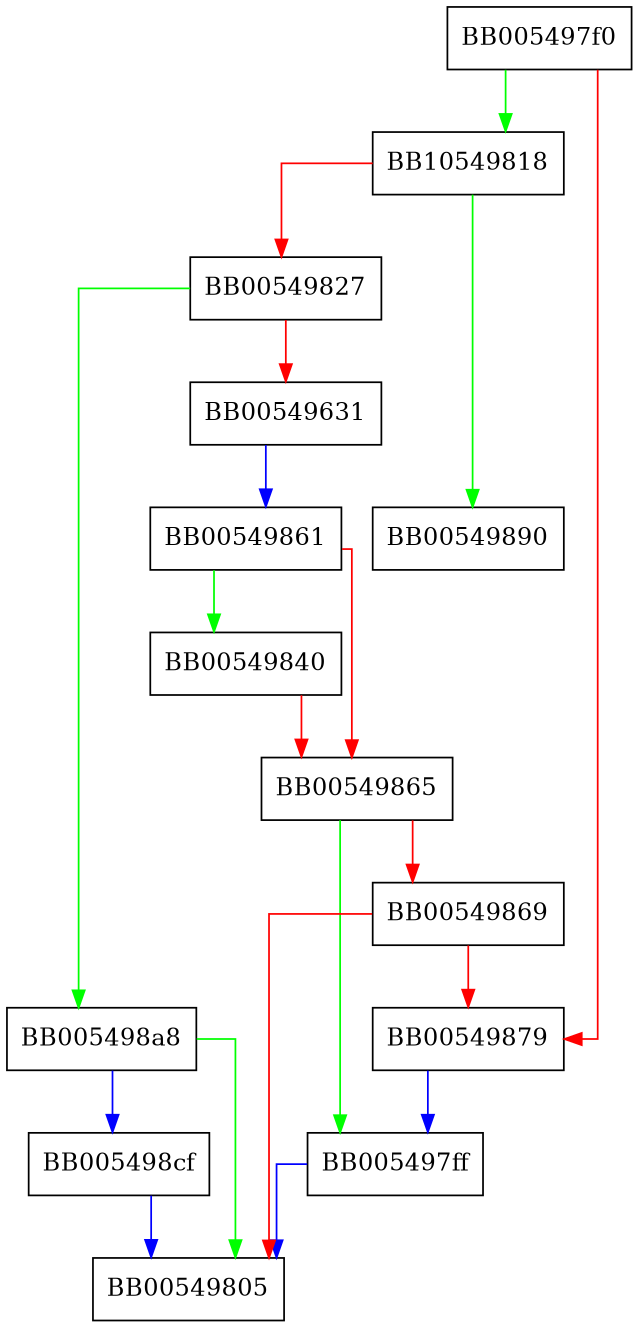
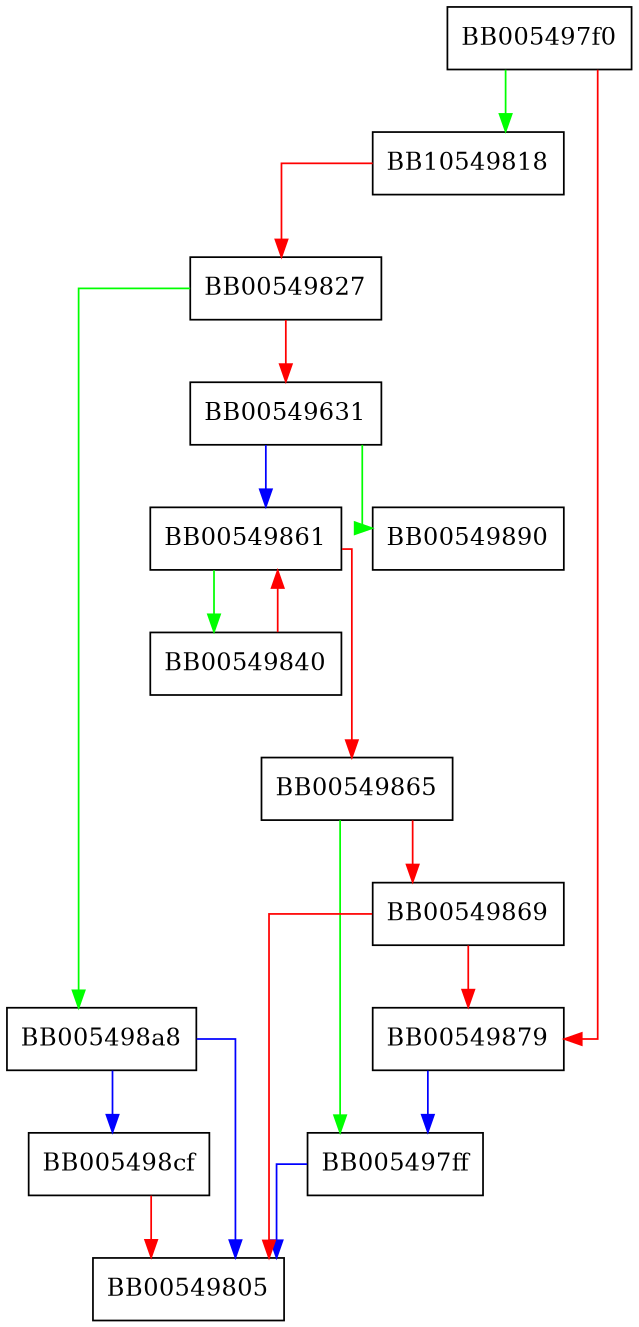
  digraph {
    splines=ortho
    node [shape=box]
    edge [color=red]
    n1 [label=BB10549818]
    BB005497f0
    BB00549879
    BB00549890
    BB00549827
    BB005497ff
    BB00549805
    BB005498a8
    n9 [label=BB00549631]
    BB005498cf
    BB00549861
    BB00549840
    BB00549865
    BB00549869
-   n1 -> BB00549890 [color=green]
+   n9 -> BB00549890 [color=green]
    n1 -> BB00549827
    BB005497f0 -> n1 [color=green]
    BB005497f0 -> BB00549879
    BB00549879 -> BB005497ff [color=blue]
    BB00549827 -> BB005498a8 [color=green]
    BB00549827 -> n9
    BB005497ff -> BB00549805 [color=blue]
-   BB005498a8 -> BB00549805 [color=green]
+   BB005498a8 -> BB00549805 [color=blue]
    BB005498a8 -> BB005498cf [color=blue]
    n9 -> BB00549861 [color=blue]
-   BB005498cf -> BB00549805 [color=blue]
+   BB005498cf -> BB00549805
    BB00549861 -> BB00549840 [color=green]
    BB00549861 -> BB00549865
-   BB00549840 -> BB00549865
+   BB00549840 -> BB00549861
    BB00549865 -> BB005497ff [color=green]
    BB00549865 -> BB00549869
    BB00549869 -> BB00549879
    BB00549869 -> BB00549805
  }
